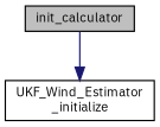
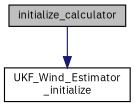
  digraph {
    rankdir=TB
    fontname="IBM Plex Sans"
    node [color=black fontname="IBM Plex Sans" fontsize=10 shape=record style=filled]
-   n1 [fillcolor=grey75 fontcolor=black height=0.2 label=init_calculator width=0.4]
+   n1 [fillcolor=grey75 fontcolor=black height=0.2 label=initialize_calculator width=0.4]
    n2 [fillcolor=white height=0.2 label="UKF_Wind_Estimator\l_initialize" width=0.4]
    n1 -> n2 [color=midnightblue fontname="IBM Plex Sans" fontsize=10 labelfontname=FreeSans labelfontsize=10 style=solid]
  }
